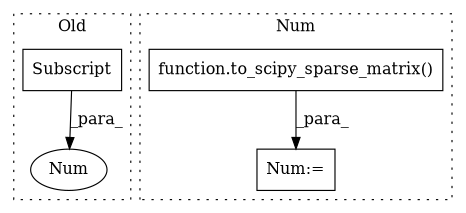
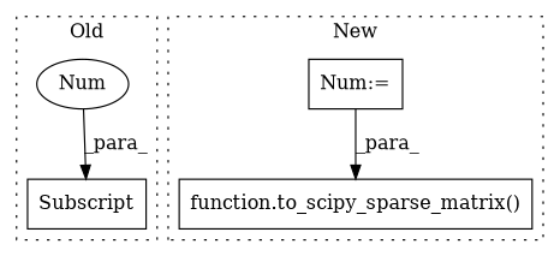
  digraph {
    node [shape=box]
    n1 [a=63 l="19,0" label=Subscript s="2475,0"]
    n2 [a=76 l=1 label=Num s=2492 shape=ellipse]
    n3 [a=75 l="23,1" label="function.to_scipy_sparse_matrix()" s="2499,2532"]
    n4 [a=68 l=3 label="Num:=" s=2794]
    subgraph cluster_1 {
      label=Old
      style=dotted
      n1
      n2
    }
    subgraph cluster_2 {
-     label=Num
+     label=New
      style=dotted
      n3
      n4
    }
-   n1 -> n2 [label=_para_]
-   n3 -> n4 [label=_para_]
+   n2 -> n1 [label=_para_]
+   n4 -> n3 [label=_para_]
  }
